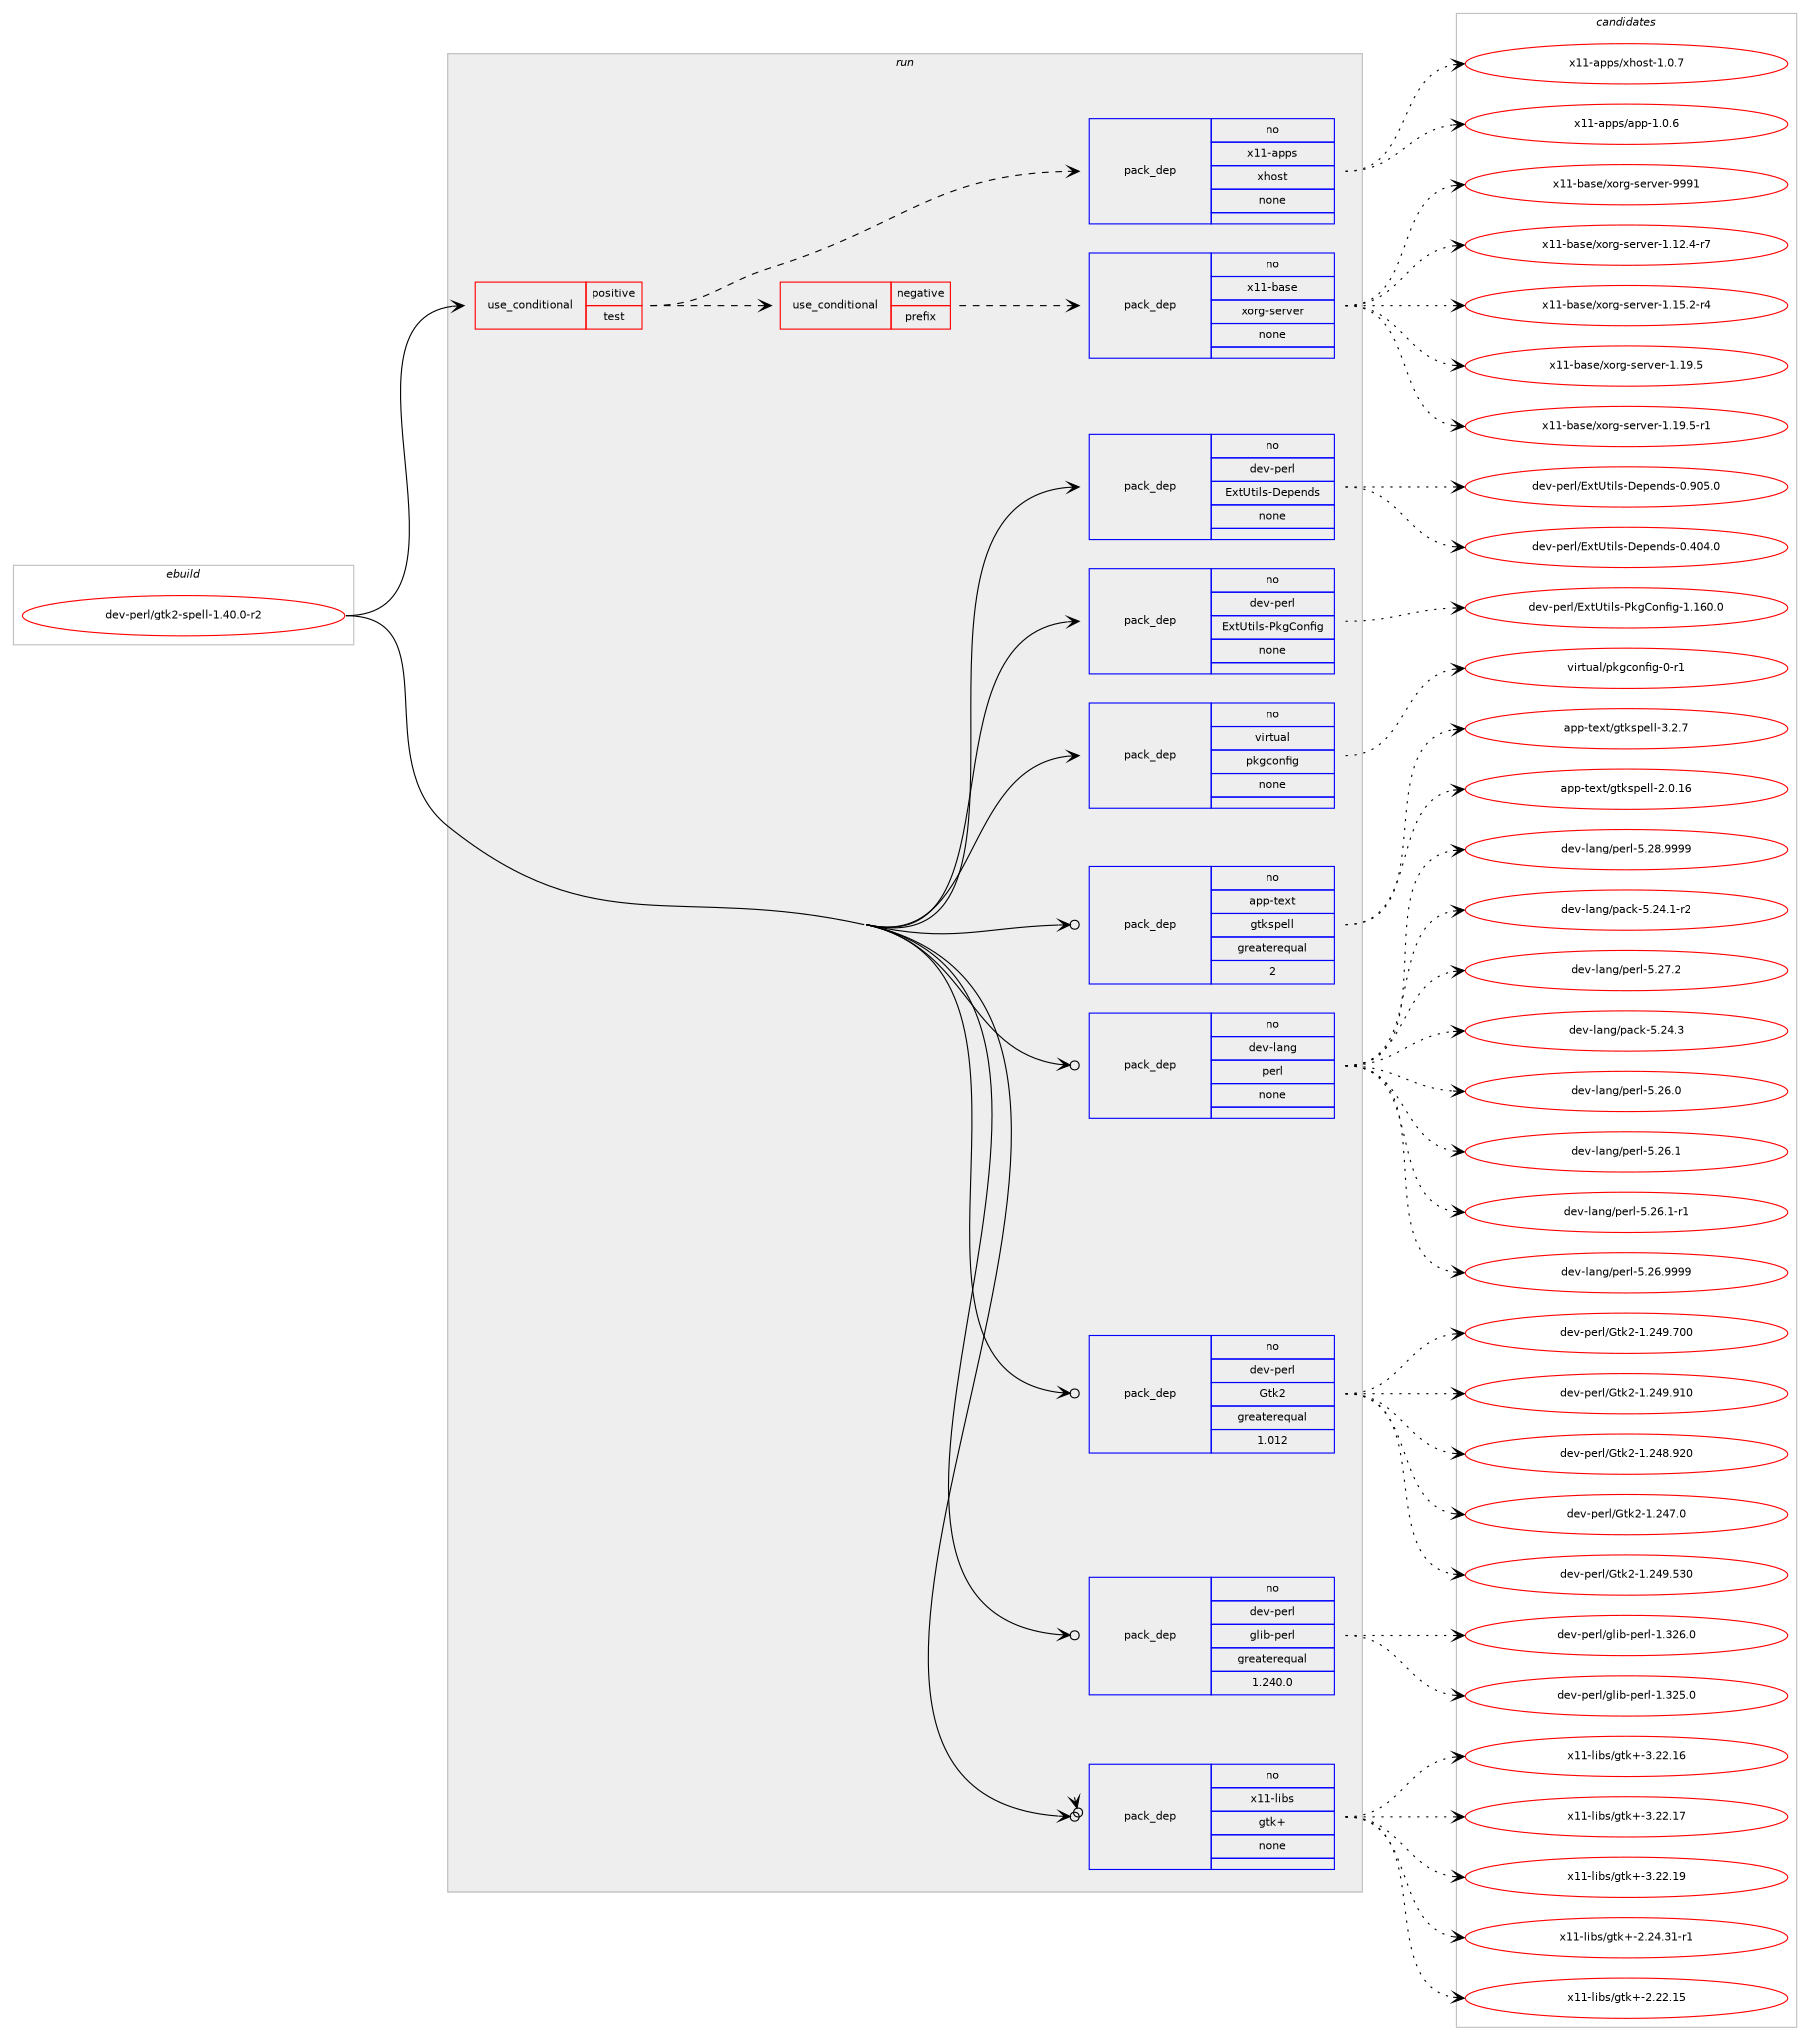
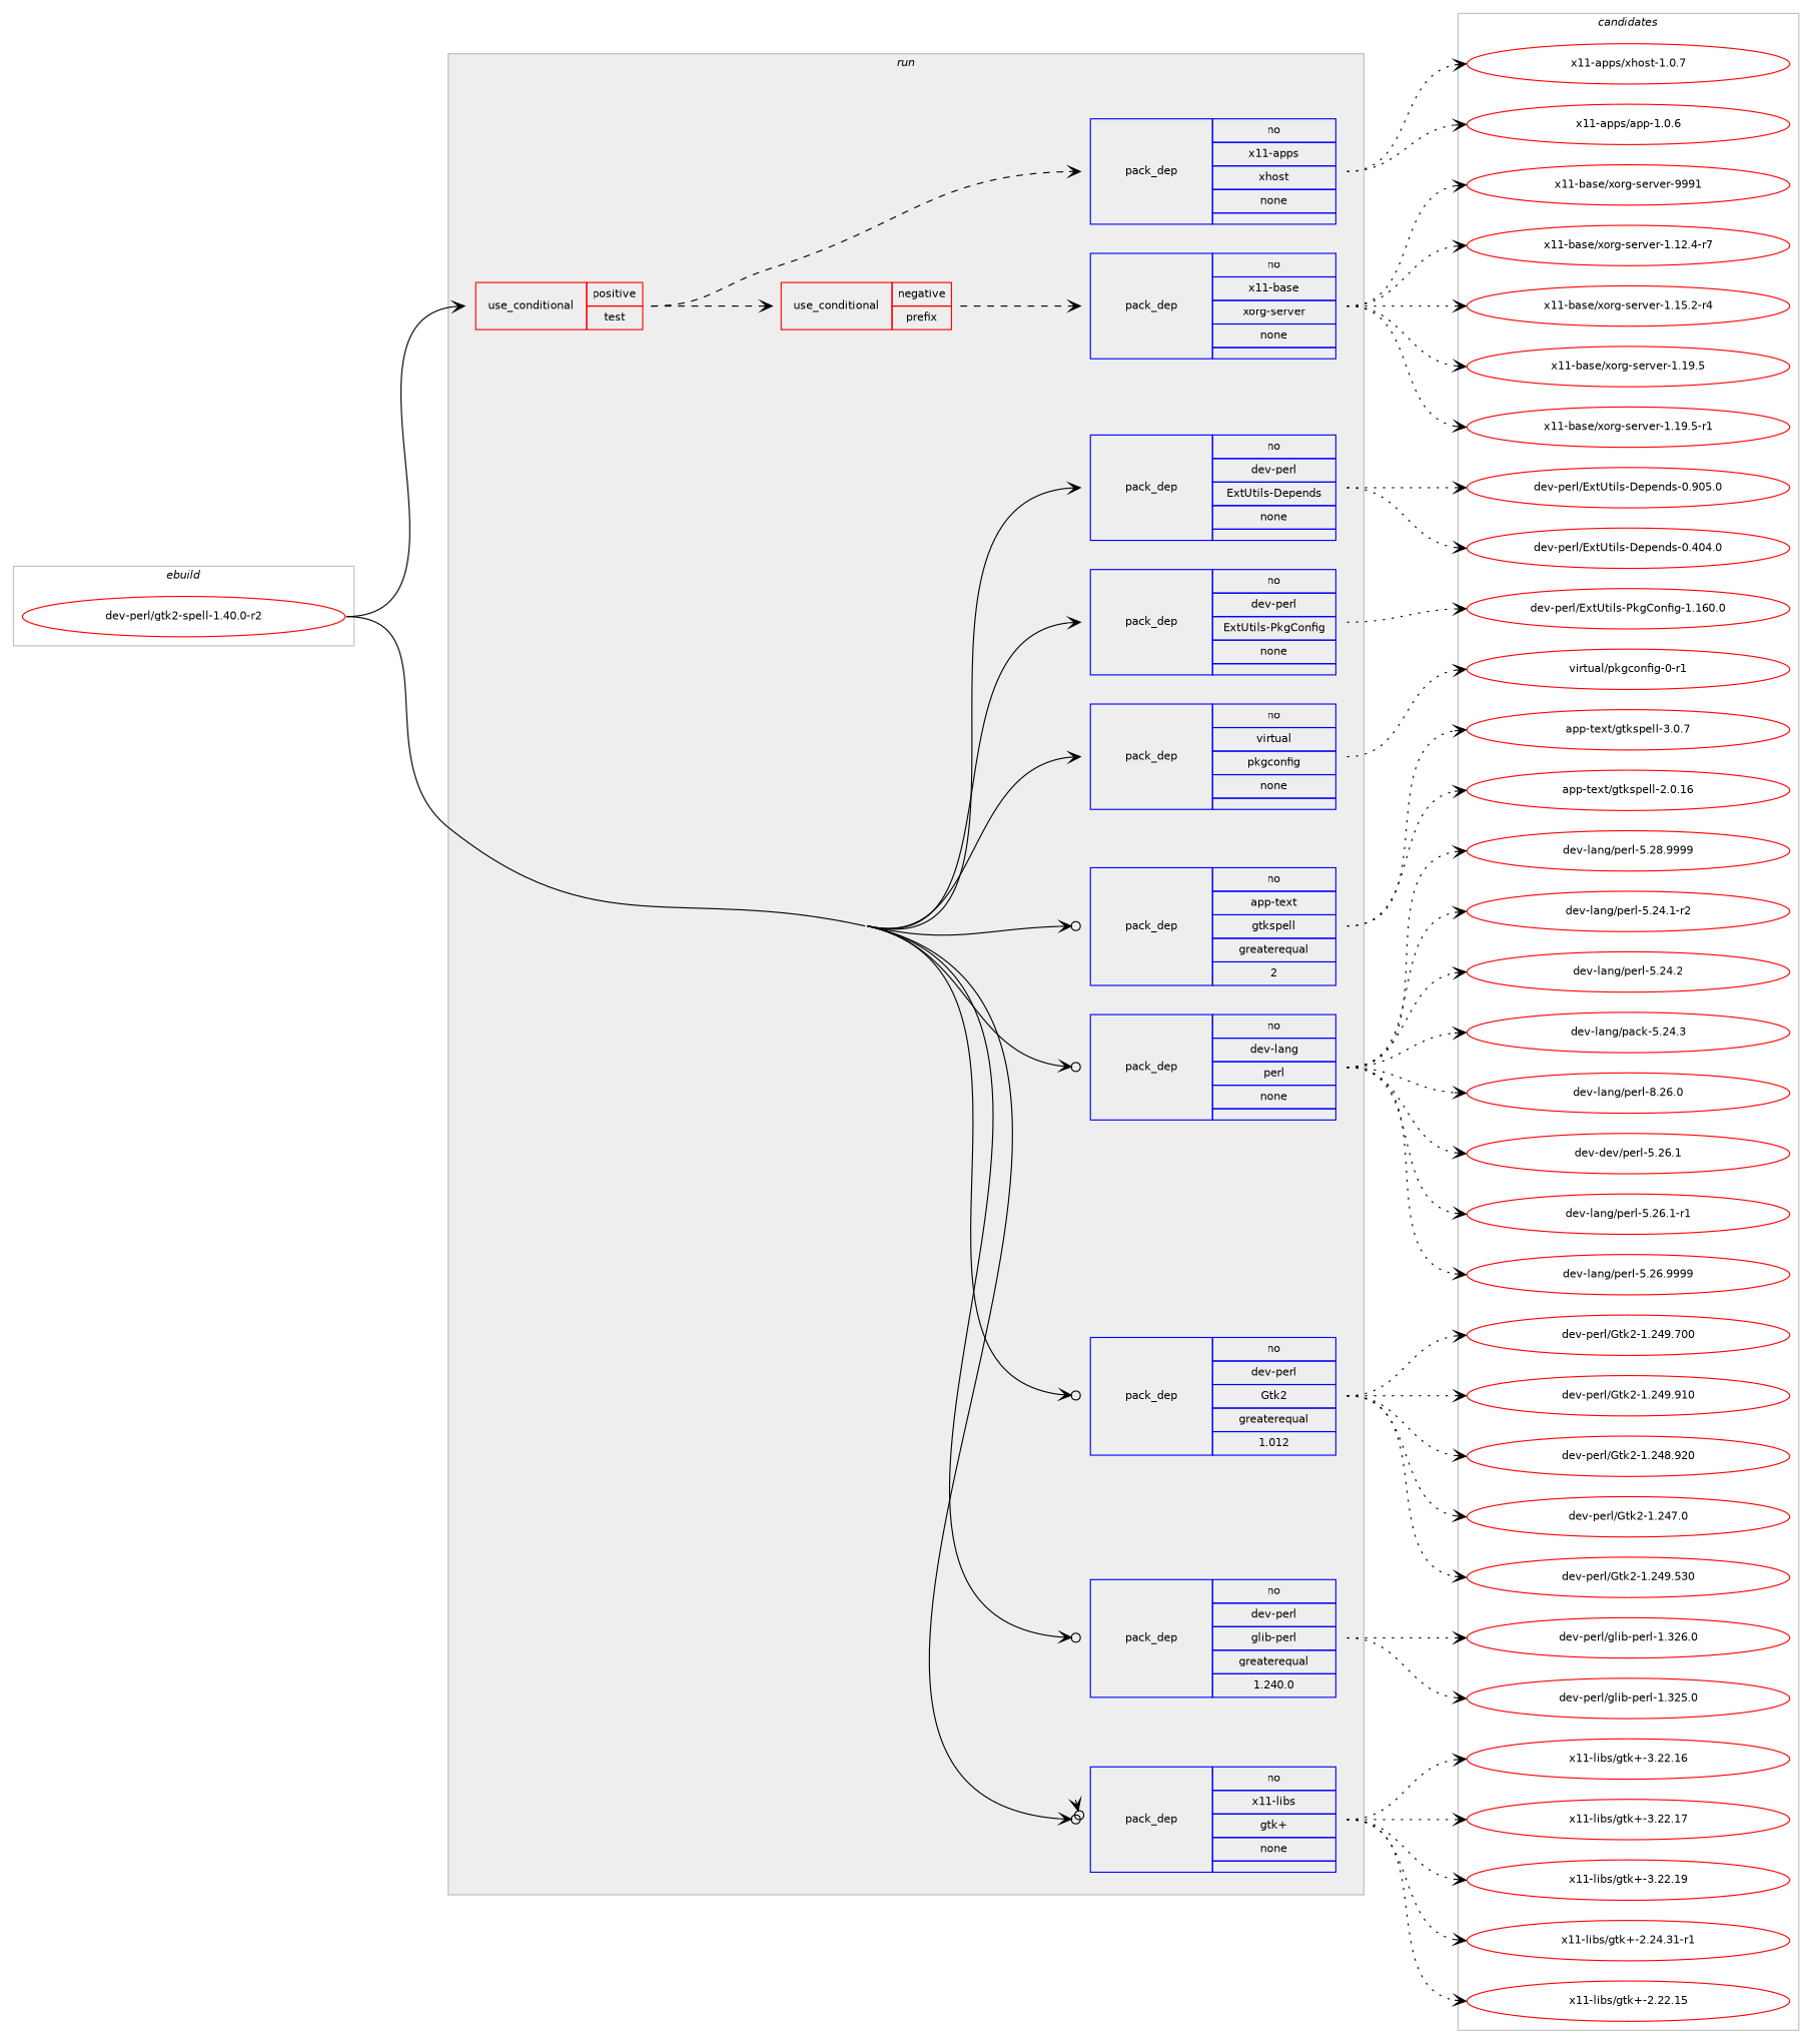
  digraph {
    compound=true
    concentrate=true
    fontname=Helvetica
    fontsize=10
    newrank=true
    rankdir=LR
    ranksep=1.5
    node [color=red fontname=Helvetica fontsize=10]
    edge [arrowhead=vee headport=w style=dotted tailport=e weight=100]
    n1 [label="dev-perl/gtk2-spell-1.40.0-r2" width=4]
    n2 [color=blue label=<<TABLE BORDER="0" CELLBORDER="1" CELLSPACING="0" CELLPADDING="4" WIDTH="220"><TR><TD ROWSPAN="6" CELLPADDING="30">pack_dep</TD></TR><TR><TD WIDTH="110">no</TD></TR><TR><TD>x11-base</TD></TR><TR><TD>xorg-server</TD></TR><TR><TD>none</TD></TR><TR><TD></TD></TR></TABLE>> shape=none]
    n3 [label=<<TABLE BORDER="0" CELLBORDER="1" CELLSPACING="0" CELLPADDING="4"><TR><TD ROWSPAN="3" CELLPADDING="10">use_conditional</TD></TR><TR><TD>negative</TD></TR><TR><TD>prefix</TD></TR></TABLE>> shape=none]
    n4 [color=blue label=<<TABLE BORDER="0" CELLBORDER="1" CELLSPACING="0" CELLPADDING="4" WIDTH="220"><TR><TD ROWSPAN="6" CELLPADDING="30">pack_dep</TD></TR><TR><TD WIDTH="110">no</TD></TR><TR><TD>x11-apps</TD></TR><TR><TD>xhost</TD></TR><TR><TD>none</TD></TR><TR><TD></TD></TR></TABLE>> shape=none]
    n5 [label=<<TABLE BORDER="0" CELLBORDER="1" CELLSPACING="0" CELLPADDING="4"><TR><TD ROWSPAN="3" CELLPADDING="10">use_conditional</TD></TR><TR><TD>positive</TD></TR><TR><TD>test</TD></TR></TABLE>> shape=none]
    n6 [color=blue label=<<TABLE BORDER="0" CELLBORDER="1" CELLSPACING="0" CELLPADDING="4" WIDTH="220"><TR><TD ROWSPAN="6" CELLPADDING="30">pack_dep</TD></TR><TR><TD WIDTH="110">no</TD></TR><TR><TD>dev-perl</TD></TR><TR><TD>ExtUtils-Depends</TD></TR><TR><TD>none</TD></TR><TR><TD></TD></TR></TABLE>> shape=none]
    n7 [color=blue label=<<TABLE BORDER="0" CELLBORDER="1" CELLSPACING="0" CELLPADDING="4" WIDTH="220"><TR><TD ROWSPAN="6" CELLPADDING="30">pack_dep</TD></TR><TR><TD WIDTH="110">no</TD></TR><TR><TD>dev-perl</TD></TR><TR><TD>ExtUtils-PkgConfig</TD></TR><TR><TD>none</TD></TR><TR><TD></TD></TR></TABLE>> shape=none]
    n8 [color=blue label=<<TABLE BORDER="0" CELLBORDER="1" CELLSPACING="0" CELLPADDING="4" WIDTH="220"><TR><TD ROWSPAN="6" CELLPADDING="30">pack_dep</TD></TR><TR><TD WIDTH="110">no</TD></TR><TR><TD>virtual</TD></TR><TR><TD>pkgconfig</TD></TR><TR><TD>none</TD></TR><TR><TD></TD></TR></TABLE>> shape=none]
    n9 [color=blue label=<<TABLE BORDER="0" CELLBORDER="1" CELLSPACING="0" CELLPADDING="4" WIDTH="220"><TR><TD ROWSPAN="6" CELLPADDING="30">pack_dep</TD></TR><TR><TD WIDTH="110">no</TD></TR><TR><TD>app-text</TD></TR><TR><TD>gtkspell</TD></TR><TR><TD>greaterequal</TD></TR><TR><TD>2</TD></TR></TABLE>> shape=none]
    n10 [color=blue label=<<TABLE BORDER="0" CELLBORDER="1" CELLSPACING="0" CELLPADDING="4" WIDTH="220"><TR><TD ROWSPAN="6" CELLPADDING="30">pack_dep</TD></TR><TR><TD WIDTH="110">no</TD></TR><TR><TD>dev-lang</TD></TR><TR><TD>perl</TD></TR><TR><TD>none</TD></TR><TR><TD></TD></TR></TABLE>> shape=none]
    n11 [color=blue label=<<TABLE BORDER="0" CELLBORDER="1" CELLSPACING="0" CELLPADDING="4" WIDTH="220"><TR><TD ROWSPAN="6" CELLPADDING="30">pack_dep</TD></TR><TR><TD WIDTH="110">no</TD></TR><TR><TD>dev-perl</TD></TR><TR><TD>Gtk2</TD></TR><TR><TD>greaterequal</TD></TR><TR><TD>1.012</TD></TR></TABLE>> shape=none]
    n12 [color=blue label=<<TABLE BORDER="0" CELLBORDER="1" CELLSPACING="0" CELLPADDING="4" WIDTH="220"><TR><TD ROWSPAN="6" CELLPADDING="30">pack_dep</TD></TR><TR><TD WIDTH="110">no</TD></TR><TR><TD>dev-perl</TD></TR><TR><TD>glib-perl</TD></TR><TR><TD>greaterequal</TD></TR><TR><TD>1.240.0</TD></TR></TABLE>> shape=none]
    n13 [color=blue label=<<TABLE BORDER="0" CELLBORDER="1" CELLSPACING="0" CELLPADDING="4" WIDTH="220"><TR><TD ROWSPAN="6" CELLPADDING="30">pack_dep</TD></TR><TR><TD WIDTH="110">no</TD></TR><TR><TD>x11-libs</TD></TR><TR><TD>gtk+</TD></TR><TR><TD>none</TD></TR><TR><TD></TD></TR></TABLE>> shape=none]
    n14 [label="x11-base/xorg-server-1.12.4-r7" width=4]
    n15 [label="x11-base/xorg-server-1.15.2-r4" width=4]
    n16 [label="x11-base/xorg-server-1.19.5" width=4]
    n17 [label="x11-base/xorg-server-1.19.5-r1" width=4]
    n18 [label="x11-base/xorg-server-9991" width=4]
    n19 [label="x11-apps/app-1.0.6" width=4]
    n20 [label="x11-apps/xhost-1.0.7" width=4]
    n21 [label="dev-perl/ExtUtils-Depends-0.404.0" width=4]
    n22 [label="dev-perl/ExtUtils-Depends-0.905.0" width=4]
    n23 [label="dev-perl/ExtUtils-PkgConfig-1.160.0" width=4]
    n24 [label="virtual/pkgconfig-0-r1" width=4]
    n25 [label="app-text/gtkspell-2.0.16" width=4]
-   n26 [label="app-text/gtkspell-3.2.7" width=4]
-   n27 [label="dev-lang/pack-5.24.1-r2" width=4]
-   n28 [label="dev-lang/perl-5.27.2" width=4]
+   n26 [label="app-text/gtkspell-3.0.7" width=4]
+   n27 [label="dev-lang/perl-5.24.1-r2" width=4]
+   n28 [label="dev-lang/perl-5.24.2" width=4]
    n29 [label="dev-lang/pack-5.24.3" width=4]
-   n30 [label="dev-lang/perl-5.26.0" width=4]
-   n31 [label="dev-lang/perl-5.26.1" width=4]
+   n30 [label="dev-lang/perl-8.26.0" width=4]
+   n31 [label="dev-dev/perl-5.26.1" width=4]
    n32 [label="dev-lang/perl-5.26.1-r1" width=4]
    n33 [label="dev-lang/perl-5.26.9999" width=4]
    n34 [label="dev-lang/perl-5.28.9999" width=4]
    n35 [label="dev-perl/Gtk2-1.247.0" width=4]
    n36 [label="dev-perl/Gtk2-1.249.530" width=4]
    n37 [label="dev-perl/Gtk2-1.249.700" width=4]
    n38 [label="dev-perl/Gtk2-1.249.910" width=4]
    n39 [label="dev-perl/Gtk2-1.248.920" width=4]
    n40 [label="dev-perl/glib-perl-1.325.0" width=4]
    n41 [label="dev-perl/glib-perl-1.326.0" width=4]
    n42 [label="x11-libs/gtk+-2.24.31-r1" width=4]
    n43 [label="x11-libs/gtk+-2.22.15" width=4]
    n44 [label="x11-libs/gtk+-3.22.16" width=4]
    n45 [label="x11-libs/gtk+-3.22.17" width=4]
    n46 [label="x11-libs/gtk+-3.22.19" width=4]
    subgraph cluster_1 {
      color=gray
      label=<<i>ebuild</i>>
      rank=same
      n1
    }
    subgraph cluster_2 {
      color=gray
      label=<<i>dependencies</i>>
      subgraph cluster_3 {
        color=gray
        fillcolor="#eeeeee"
        label=<<i>compile</i>>
        style=filled
        subgraph sub_4 {
          color=gray
          fillcolor="#eeeeee"
          label=<<i>compile</i>>
          style=filled
          n5
          subgraph sub_5 {
            color=gray
            fillcolor="#eeeeee"
            label=<<i>compile</i>>
            style=filled
            n3
            subgraph sub_6 {
              color=gray
              fillcolor="#eeeeee"
              label=<<i>compile</i>>
              style=filled
              n2
            }
          }
          subgraph sub_7 {
            color=gray
            fillcolor="#eeeeee"
            label=<<i>compile</i>>
            style=filled
            n4
          }
        }
        subgraph sub_8 {
          color=gray
          fillcolor="#eeeeee"
          label=<<i>compile</i>>
          style=filled
          n6
        }
        subgraph sub_9 {
          color=gray
          fillcolor="#eeeeee"
          label=<<i>compile</i>>
          style=filled
          n7
        }
        subgraph sub_10 {
          color=gray
          fillcolor="#eeeeee"
          label=<<i>compile</i>>
          style=filled
          n8
        }
      }
      subgraph cluster_11 {
        color=gray
        fillcolor="#eeeeee"
        label=<<i>compile and run</i>>
        style=filled
        subgraph sub_12 {
          color=gray
          fillcolor="#eeeeee"
          label=<<i>compile and run</i>>
          style=filled
          n9
        }
        subgraph sub_13 {
          color=gray
          fillcolor="#eeeeee"
          label=<<i>compile and run</i>>
          style=filled
          n10
        }
        subgraph sub_14 {
          color=gray
          fillcolor="#eeeeee"
          label=<<i>compile and run</i>>
          style=filled
          n11
        }
        subgraph sub_15 {
          color=gray
          fillcolor="#eeeeee"
          label=<<i>compile and run</i>>
          style=filled
          n12
        }
        subgraph sub_16 {
          color=gray
          fillcolor="#eeeeee"
          label=<<i>compile and run</i>>
          style=filled
          n13
        }
      }
      subgraph cluster_17 {
        color=gray
        fillcolor="#eeeeee"
        label=<<i>run</i>>
        style=filled
      }
    }
    subgraph cluster_18 {
      color=gray
      label=<<i>candidates</i>>
      rank=same
      subgraph sub_19 {
        color=black
        label=<<i>candidates</i>>
        nodesep=1
        rank=same
        n14
        n15
        n16
        n17
        n18
      }
      subgraph sub_20 {
        color=black
        label=<<i>candidates</i>>
        nodesep=1
        rank=same
        n19
        n20
      }
      subgraph sub_21 {
        color=black
        label=<<i>candidates</i>>
        nodesep=1
        rank=same
        n21
        n22
      }
      subgraph sub_22 {
        color=black
        label=<<i>candidates</i>>
        nodesep=1
        rank=same
        n23
      }
      subgraph sub_23 {
        color=black
        label=<<i>candidates</i>>
        nodesep=1
        rank=same
        n24
      }
      subgraph sub_24 {
        color=black
        label=<<i>candidates</i>>
        nodesep=1
        rank=same
        n25
        n26
      }
      subgraph sub_25 {
        color=black
        label=<<i>candidates</i>>
        nodesep=1
        rank=same
        n27
        n28
        n29
        n30
        n31
        n32
        n33
        n34
      }
      subgraph sub_26 {
        color=black
        label=<<i>candidates</i>>
        nodesep=1
        rank=same
        n35
        n36
        n37
        n38
        n39
      }
      subgraph sub_27 {
        color=black
        label=<<i>candidates</i>>
        nodesep=1
        rank=same
        n40
        n41
      }
      subgraph sub_28 {
        color=black
        label=<<i>candidates</i>>
        nodesep=1
        rank=same
        n42
        n43
        n44
        n45
        n46
      }
    }
    n1 -> n5 [style=solid weight=20]
    n1 -> n6 [style=solid weight=20]
    n1 -> n7 [style=solid weight=20]
    n1 -> n8 [style=solid weight=20]
    n1 -> n9 [arrowhead=odotvee style=solid weight=20]
    n1 -> n10 [arrowhead=odotvee style=solid weight=20]
    n1 -> n11 [arrowhead=odotvee style=solid weight=20]
    n1 -> n12 [arrowhead=odotvee style=solid weight=20]
    n1 -> n13 [arrowhead=odotvee style=solid weight=20]
    n2 -> n14
    n2 -> n15
    n2 -> n16
    n2 -> n17
    n2 -> n18
    n3 -> n2 [style=dashed weight=20]
    n4 -> n19
    n4 -> n20
    n5 -> n3 [style=dashed weight=20]
    n5 -> n4 [style=dashed weight=20]
    n6 -> n21
    n6 -> n22
    n7 -> n23
    n8 -> n24
    n9 -> n25
    n9 -> n26
    n10 -> n27
    n10 -> n28
    n10 -> n29
    n10 -> n30
    n10 -> n31
    n10 -> n32
    n10 -> n33
    n10 -> n34
    n11 -> n35
    n11 -> n36
    n11 -> n37
    n11 -> n38
    n11 -> n39
    n12 -> n40
    n12 -> n41
    n13 -> n42
    n13 -> n43
    n13 -> n44
    n13 -> n45
    n13 -> n46
  }
